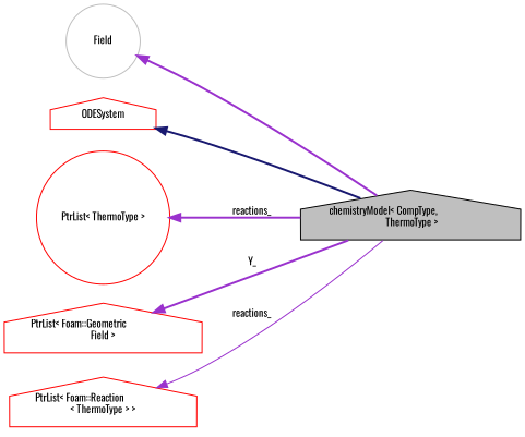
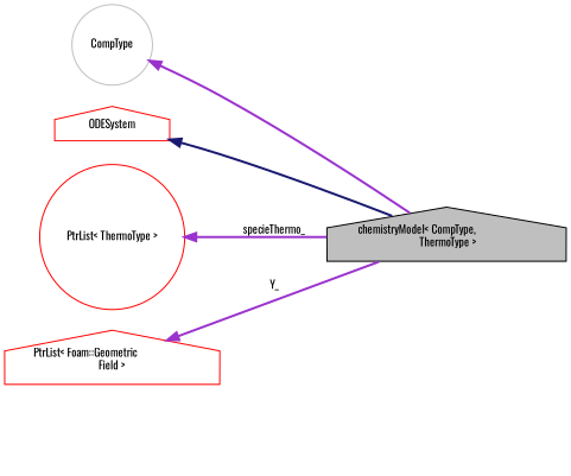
  digraph {
    fontname=Oswald
    rankdir=LR
    node [color=red fontname=Oswald fontsize=10 shape=house]
    edge [color=darkorchid3 dir=back fontname=Oswald fontsize=10 labelfontname=FreeSans labelfontsize=10 style=bold]
    n1 [color=black fillcolor=grey75 fontcolor=black height=0.2 label="chemistryModel\< CompType,\l ThermoType \>" style=filled width=0.4]
-   n2 [color=grey75 height=0.2 label=Field shape=circle width=0.4]
+   n2 [color=grey75 height=0.2 label=CompType shape=circle width=0.4]
    n3 [height=0.2 label=ODESystem width=0.4]
    n4 [height=0.2 label="PtrList\< ThermoType \>" shape=circle width=0.4]
    n5 [height=0.2 label="PtrList\< Foam::Geometric\lField \>" width=0.4]
-   n6 [height=0.2 label="PtrList\< Foam::Reaction\l\< ThermoType \> \>" width=0.4]
    n2 -> n1
    n3 -> n1 [color=midnightblue]
-   n4 -> n1 [label=" reactions_"]
+   n4 -> n1 [label=" specieThermo_"]
    n5 -> n1 [label=" Y_"]
-   n6 -> n1 [label=" reactions_" style=solid]
  }
